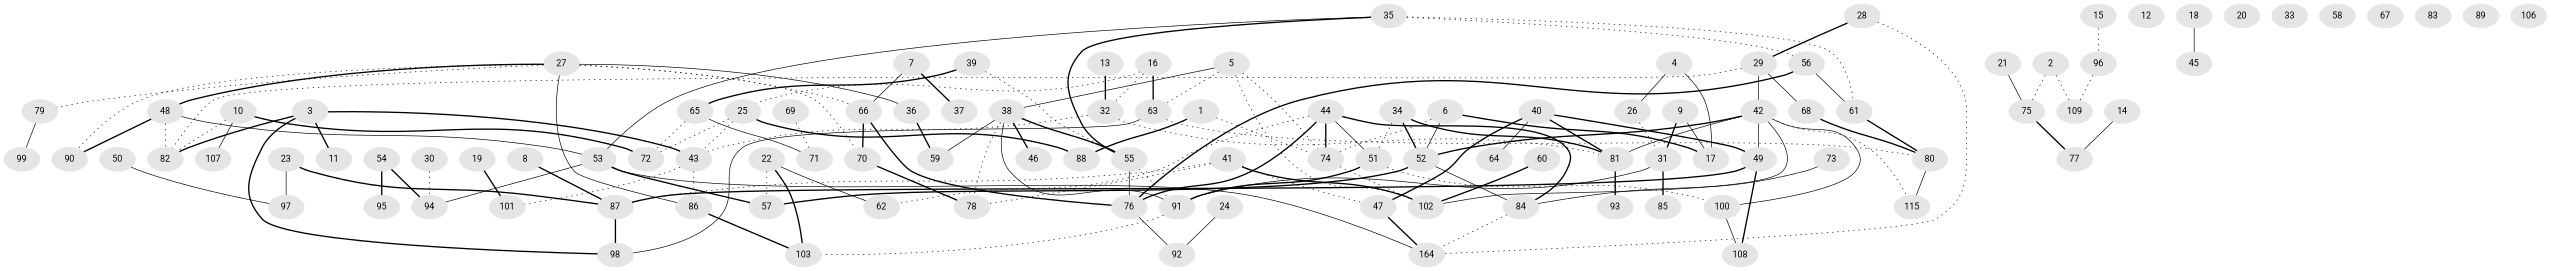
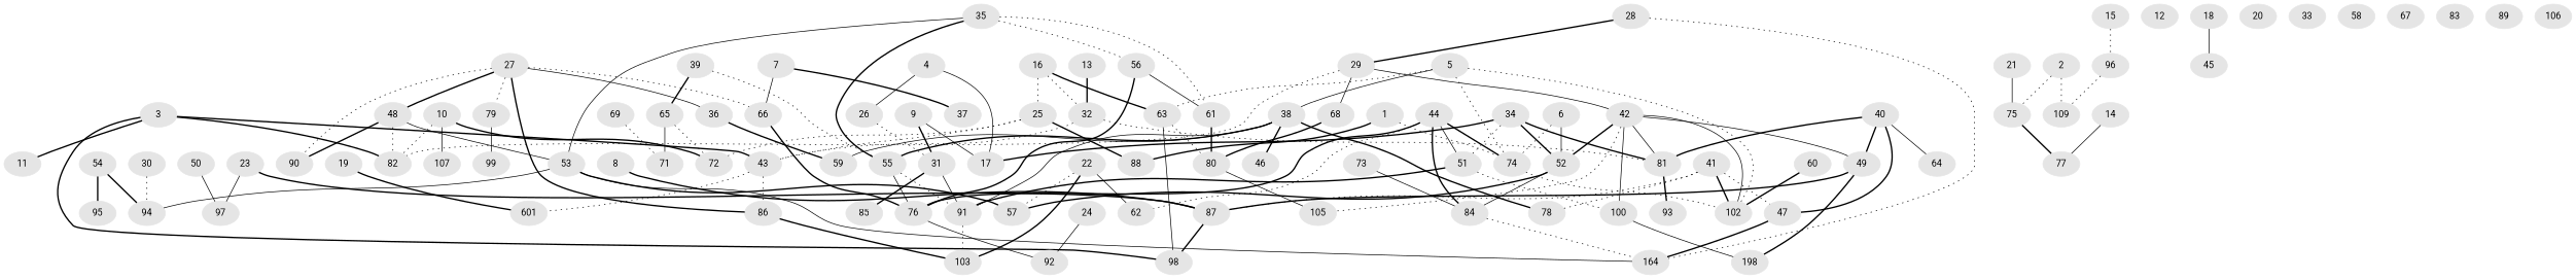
  graph {
    fontname=Roboto
    node [color=gray90 fontname=Roboto style=filled]
    edge [fontname=Roboto style=bold]
    1
    74
    88
    102
    2
    75
    109
    77
    3
    11
    43
    82
    98
-   101
+   101 [label=601]
    86
    4
    17
    26
    31
    5
    38
    63
    91
    55
    59
    46
    78
    80
    6
    52
    57
    84
    7
    37
    66
-   70
    76
    8
    87
    9
    85
    10
    72
    107
    12
    13
    32
    81
    14
    15
    96
    16
    25
    18
    45
    19
    20
    21
    22
    62
    103
    23
    97
    24
    92
    27
    36
    48
    79
    90
    53
    99
    28
    29
    n75 [label=164]
    42
    68
    49
    100
-   105 [label=115]
+   105
    30
    94
    93
    33
    34
    51
    35
    56
    61
    39
    65
    71
    40
    47
    64
-   108
+   108 [label=198]
    41
    44
    50
    54
    95
    58
    60
    67
    69
    73
    83
    89
    106
    1 -- 74 [style=dotted]
    1 -- 88
    74 -- 102 [style=dotted]
    2 -- 75 [style=dotted]
    2 -- 109 [style=dotted]
    75 -- 77
    3 -- 11
    3 -- 43
    3 -- 82
    3 -- 98
    43 -- 101 [style=dotted]
    43 -- 86 [style=dotted]
    86 -- 103
    4 -- 17 [style=solid]
    4 -- 26 [style=solid]
    26 -- 31 [style=dotted]
    31 -- 91 [style=solid]
    31 -- 85
    5 -- 74 [style=dotted]
    5 -- 102 [style=dotted]
    5 -- 38 [style=solid]
    5 -- 63 [style=dotted]
    38 -- 91 [style=solid]
    38 -- 55
    38 -- 59 [style=solid]
    38 -- 46
-   38 -- 78 [style=dotted]
+   38 -- 78
    63 -- 98 [style=solid]
    63 -- 80 [style=dotted]
    91 -- 103 [style=dotted]
    55 -- 91 [style=dotted]
    55 -- 76 [style=solid]
    80 -- 105 [style=solid]
    6 -- 74 [style=dotted]
-   6 -- 17
+   34 -- 17
    6 -- 52 [style=solid]
    52 -- 57
    52 -- 84 [style=solid]
    84 -- n75 [style=dotted]
    7 -- 37
    7 -- 66 [style=solid]
-   66 -- 70
    66 -- 76
-   70 -- 78
    76 -- 92 [style=solid]
    8 -- 87
    87 -- 98
    9 -- 17 [style=solid]
    9 -- 31
    10 -- 82 [style=dotted]
    10 -- 72
    10 -- 107 [style=solid]
    13 -- 32
    32 -- 43 [style=dotted]
    32 -- 81 [style=dotted]
    81 -- 93
    14 -- 77 [style=solid]
    15 -- 96 [style=dotted]
    96 -- 109 [style=dotted]
    16 -- 63
    16 -- 32 [style=dotted]
    16 -- 25 [style=dotted]
    25 -- 88
    25 -- 43 [style=dotted]
    25 -- 72 [style=dotted]
    18 -- 45 [style=solid]
    19 -- 101
    21 -- 75 [style=solid]
    22 -- 57 [style=dotted]
    22 -- 62 [style=solid]
    22 -- 103
    23 -- 87
    23 -- 97 [style=solid]
    24 -- 92 [style=solid]
-   27 -- 86 [style=solid]
+   27 -- 86
    27 -- 66 [style=dotted]
-   27 -- 70 [style=dotted]
    27 -- 36 [style=solid]
    27 -- 48
    27 -- 79 [style=dotted]
    27 -- 90 [style=dotted]
    36 -- 59
    48 -- 82 [style=dotted]
    48 -- 90
    48 -- 53 [style=solid]
    79 -- 99 [style=solid]
    53 -- 57
    53 -- n75 [style=solid]
    53 -- 94 [style=solid]
    28 -- 29
    28 -- n75 [style=dotted]
    29 -- 82 [style=dotted]
    29 -- 42 [style=solid]
    29 -- 68 [style=solid]
    42 -- 102 [style=solid]
    42 -- 52
    42 -- 81 [style=solid]
    42 -- 49 [style=solid]
    42 -- 100 [style=solid]
    42 -- 105 [style=dotted]
    68 -- 80
    49 -- 87
    49 -- 108
    100 -- 108 [style=solid]
    30 -- 94 [style=dotted]
    34 -- 52
    34 -- 81
    34 -- 51 [style=dotted]
    51 -- 91
    51 -- 100 [style=dotted]
    35 -- 55
    35 -- 53 [style=solid]
    35 -- 56 [style=dotted]
    35 -- 61 [style=dotted]
    56 -- 76
    56 -- 61 [style=solid]
    61 -- 80
    39 -- 55 [style=dotted]
    39 -- 65
    65 -- 72 [style=dotted]
    65 -- 71 [style=solid]
    40 -- 81
    40 -- 49
    40 -- 47
    40 -- 64 [style=solid]
    47 -- n75
    41 -- 102
    41 -- 78 [style=dotted]
    41 -- 87 [style=dotted]
    41 -- 47 [style=dotted]
    44 -- 74
    44 -- 84
    44 -- 76
    44 -- 62 [style=dotted]
    44 -- 51 [style=solid]
    50 -- 97 [style=solid]
    54 -- 94
    54 -- 95
    60 -- 102
    69 -- 71 [style=dotted]
    73 -- 84 [style=solid]
  }
